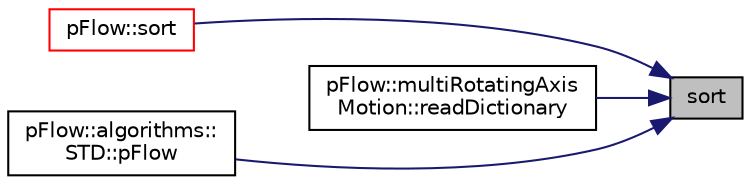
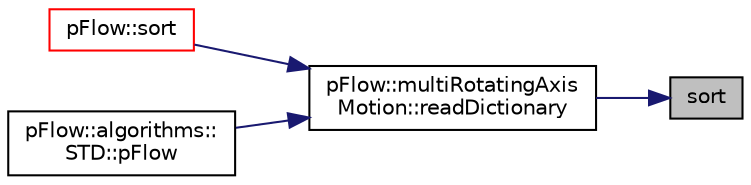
  digraph {
    rankdir=RL
    node [color=black fillcolor=white fontname=Helvetica fontsize=10 shape=record style=filled]
    edge [color=midnightblue dir=back fontname=Helvetica fontsize=10 labelfontname=Helvetica labelfontsize=10 style=solid]
    n1 [fillcolor=grey75 fontcolor=black height=0.2 label=sort width=0.4]
    n2 [height=0.2 label="pFlow::multiRotatingAxis\lMotion::readDictionary" width=0.4]
    n3 [color=red height=0.2 label="pFlow::sort" width=0.4]
    n4 [height=0.2 label="pFlow::algorithms::\lSTD::pFlow" width=0.4]
    n1 -> n2
-   n1 -> n3
-   n1 -> n4
+   n2 -> n3
+   n2 -> n4
  }
